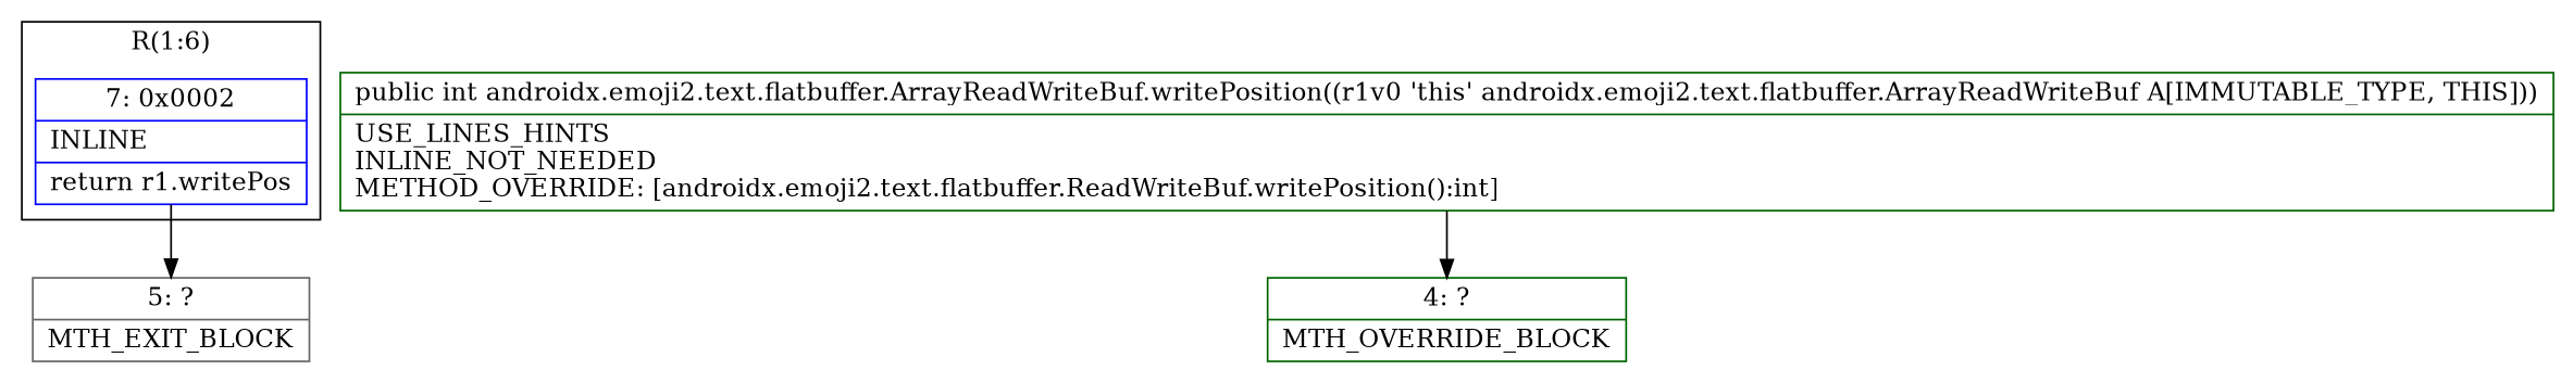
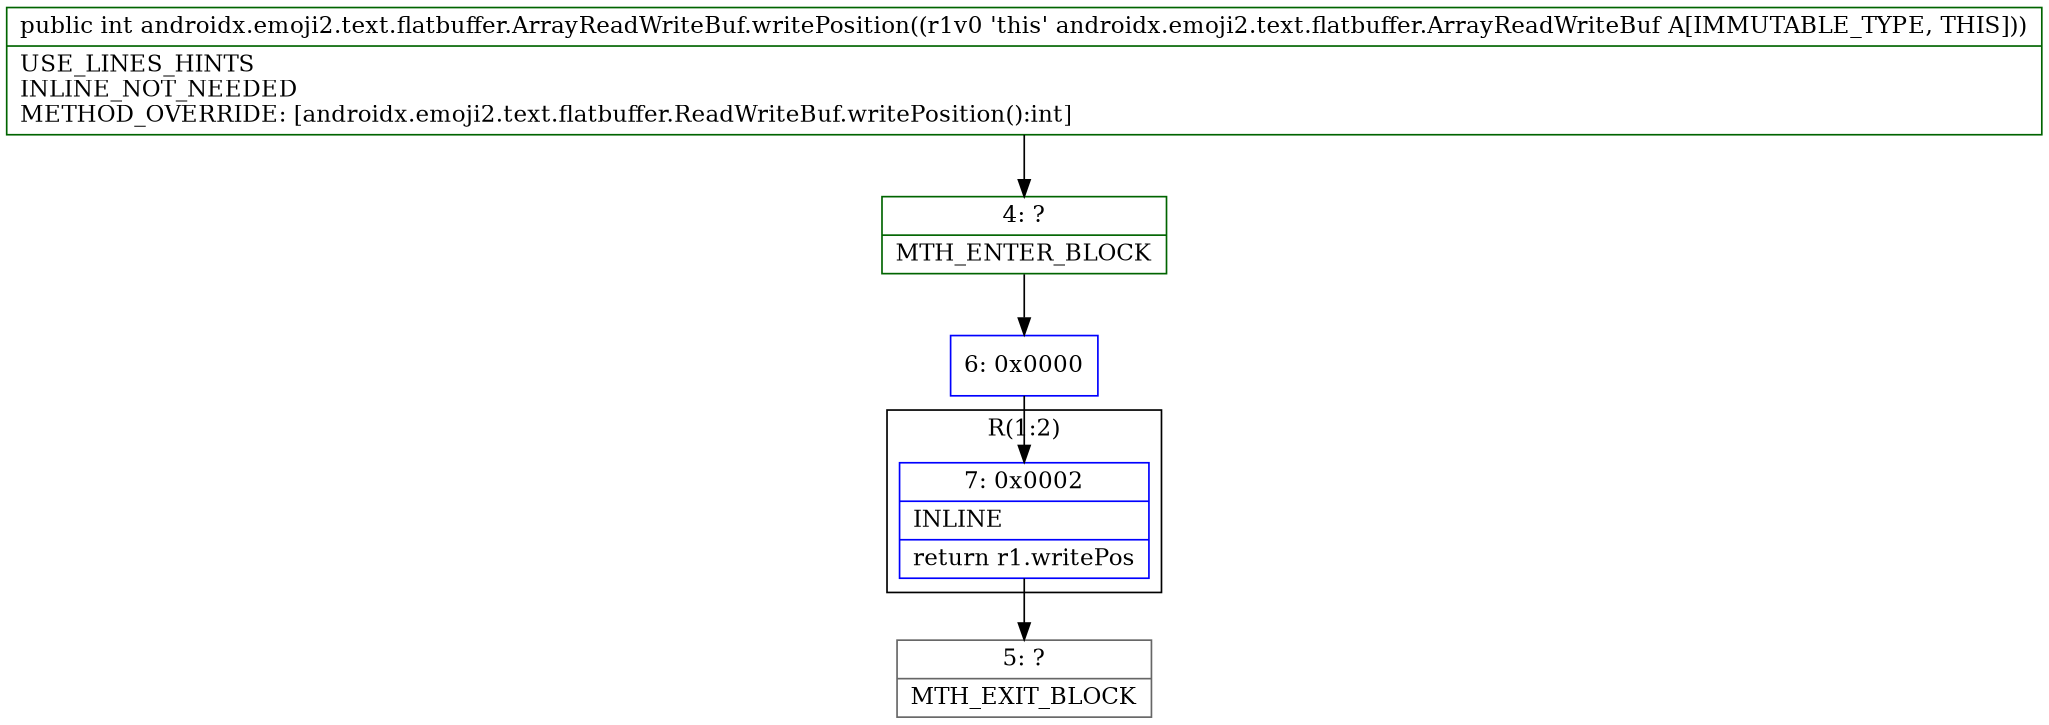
  digraph {
    node [color=blue shape=record]
    n1 [label="{7\:\ 0x0002|INLINE\l|return r1.writePos\l}"]
    n2 [color=gray40 label="{5\:\ ?|MTH_EXIT_BLOCK\l}"]
-   n3 [color=darkgreen label="{4\:\ ?|MTH_OVERRIDE_BLOCK\l}"]
+   n3 [color=darkgreen label="{4\:\ ?|MTH_ENTER_BLOCK\l}"]
+   n4 [label="{6\:\ 0x0000}"]
    n5 [color=darkgreen label="{public int androidx.emoji2.text.flatbuffer.ArrayReadWriteBuf.writePosition((r1v0 'this' androidx.emoji2.text.flatbuffer.ArrayReadWriteBuf A[IMMUTABLE_TYPE, THIS]))  | USE_LINES_HINTS\lINLINE_NOT_NEEDED\lMETHOD_OVERRIDE: [androidx.emoji2.text.flatbuffer.ReadWriteBuf.writePosition():int]\l}"]
    subgraph cluster_1 {
-     label="R(1:6)"
+     label="R(1:2)"
      n1
    }
    n1 -> n2
+   n3 -> n4
+   n4 -> n1
    n5 -> n3
  }
